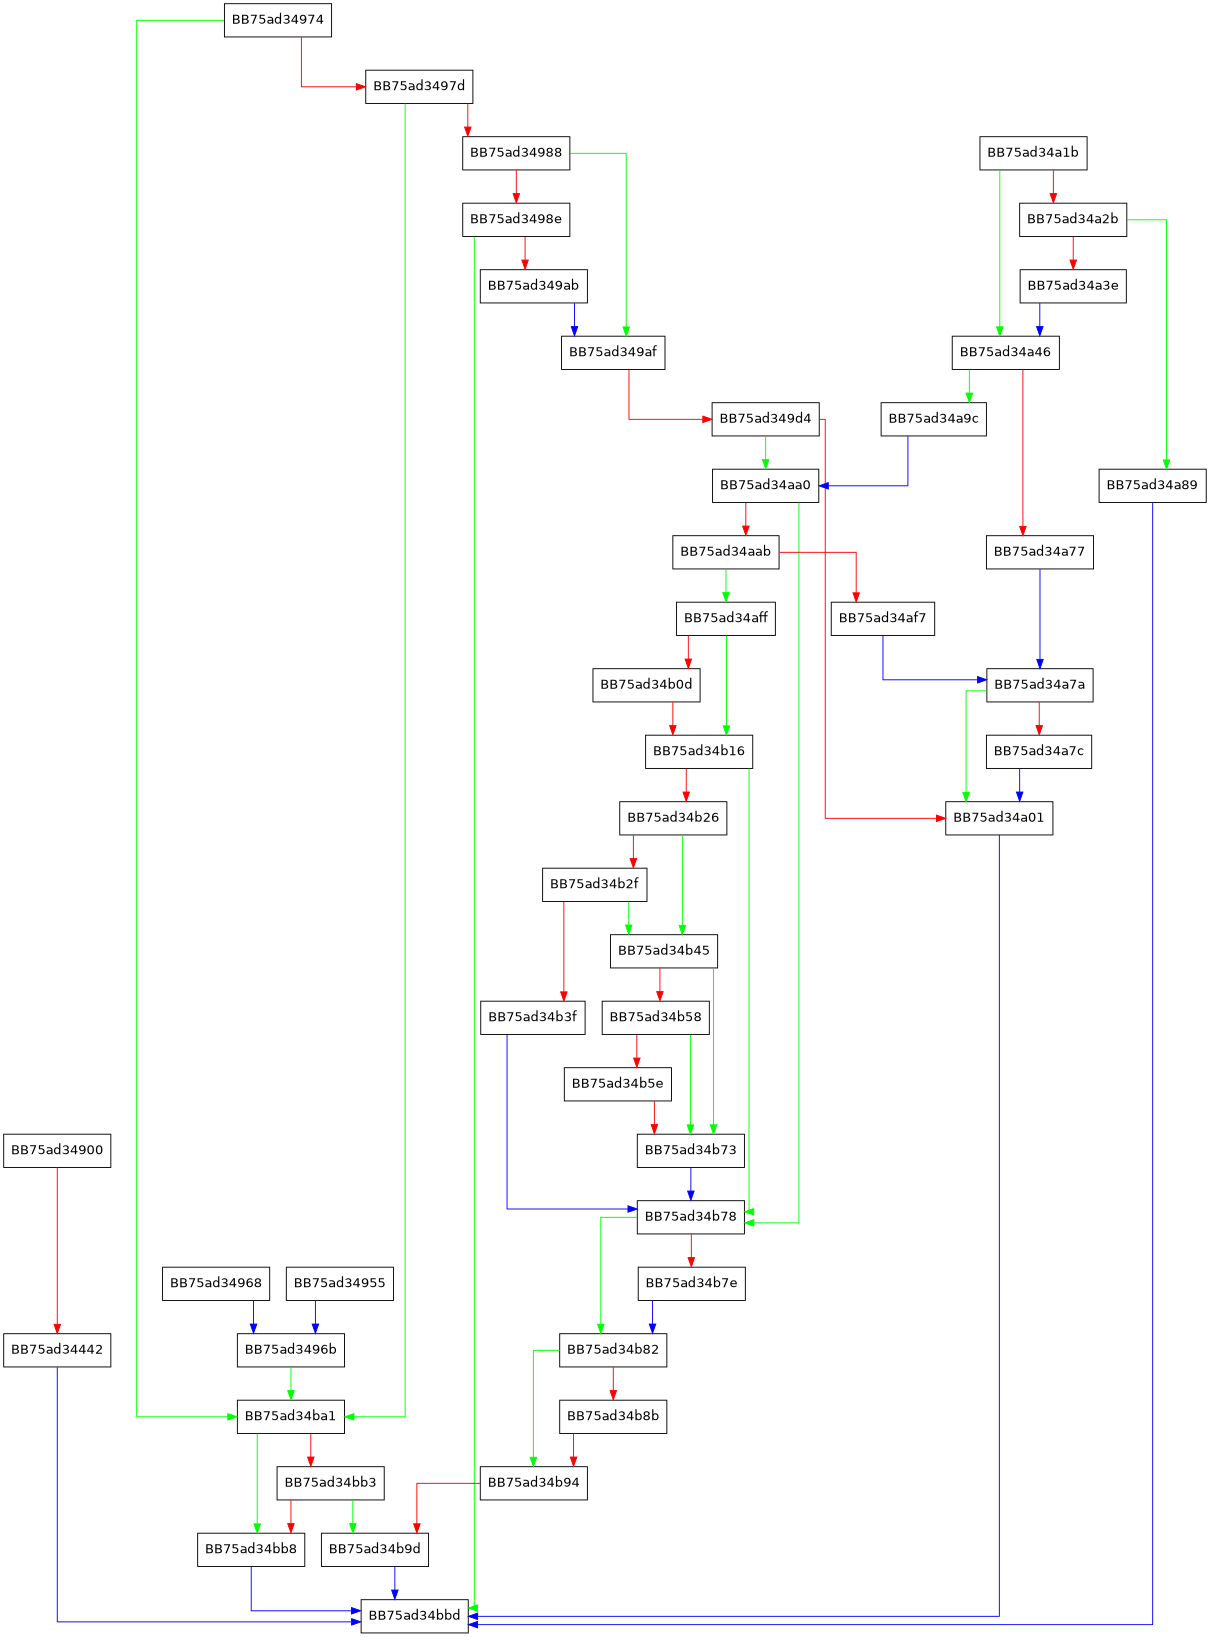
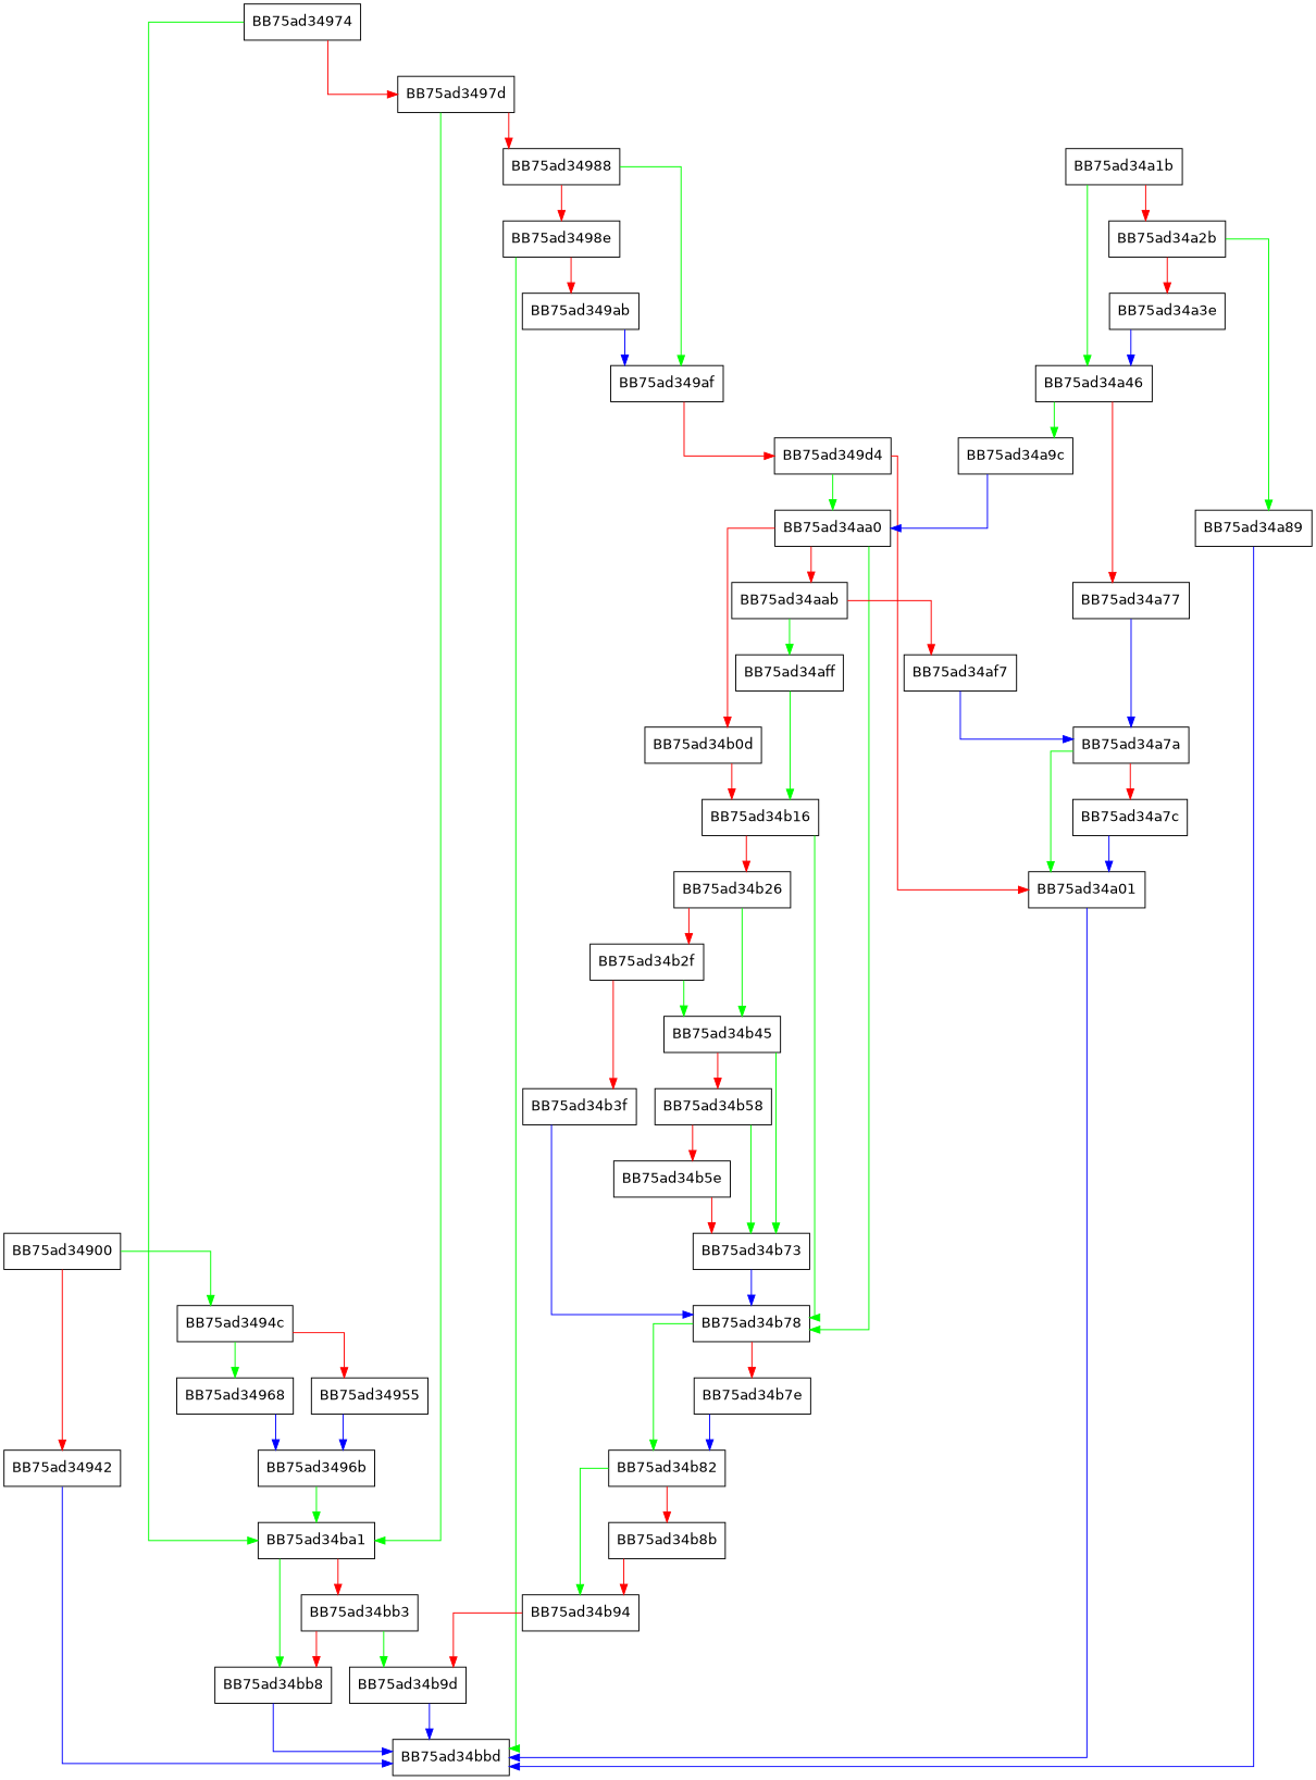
  digraph {
    fontname="DejaVu Sans"
    splines=ortho
    node [fontname="DejaVu Sans" shape=box]
    edge [color=red fontname="DejaVu Sans"]
    BB75ad34900
-   BB75ad34942 [label=BB75ad34442]
+   BB75ad3494c
+   BB75ad34942
    BB75ad34968
    BB75ad34955
    BB75ad34bbd
    BB75ad3496b
    BB75ad34ba1
    BB75ad34bb8
    BB75ad34bb3
    BB75ad34974
    BB75ad3497d
    BB75ad34b9d
    BB75ad34988
    BB75ad349af
    BB75ad3498e
    BB75ad349d4
    BB75ad349ab
    BB75ad34aa0
    BB75ad34a01
    BB75ad34a46
    BB75ad34a9c
    BB75ad34a77
    BB75ad34a1b
    BB75ad34a2b
    BB75ad34b78
    BB75ad34aab
    BB75ad34b82
    BB75ad34b7e
    BB75ad34aff
    BB75ad34af7
    BB75ad34a7a
    BB75ad34a89
    BB75ad34a3e
    BB75ad34a7c
    BB75ad34b94
    BB75ad34b8b
    BB75ad34b16
    BB75ad34b0d
    BB75ad34b26
    BB75ad34b45
    BB75ad34b2f
    BB75ad34b73
    BB75ad34b58
    BB75ad34b3f
    BB75ad34b5e
+   BB75ad34900 -> BB75ad3494c [color=green]
    BB75ad34900 -> BB75ad34942
+   BB75ad3494c -> BB75ad34968 [color=green]
+   BB75ad3494c -> BB75ad34955
    BB75ad34942 -> BB75ad34bbd [color=blue]
    BB75ad34968 -> BB75ad3496b [color=blue]
    BB75ad34955 -> BB75ad3496b [color=blue]
    BB75ad3496b -> BB75ad34ba1 [color=green]
    BB75ad34ba1 -> BB75ad34bb8 [color=green]
    BB75ad34ba1 -> BB75ad34bb3
    BB75ad34bb8 -> BB75ad34bbd [color=blue]
    BB75ad34bb3 -> BB75ad34bb8
    BB75ad34bb3 -> BB75ad34b9d [color=green]
    BB75ad34974 -> BB75ad34ba1 [color=green]
    BB75ad34974 -> BB75ad3497d
    BB75ad3497d -> BB75ad34ba1 [color=green]
    BB75ad3497d -> BB75ad34988
    BB75ad34b9d -> BB75ad34bbd [color=blue]
    BB75ad34988 -> BB75ad349af [color=green]
    BB75ad34988 -> BB75ad3498e
    BB75ad349af -> BB75ad349d4
    BB75ad3498e -> BB75ad34bbd [color=green]
    BB75ad3498e -> BB75ad349ab
    BB75ad349d4 -> BB75ad34aa0 [color=green]
    BB75ad349d4 -> BB75ad34a01
    BB75ad349ab -> BB75ad349af [color=blue]
    BB75ad34aa0 -> BB75ad34b78 [color=green]
    BB75ad34aa0 -> BB75ad34aab
    BB75ad34a01 -> BB75ad34bbd [color=blue]
    BB75ad34a46 -> BB75ad34a9c [color=green]
    BB75ad34a46 -> BB75ad34a77
    BB75ad34a9c -> BB75ad34aa0 [color=blue]
    BB75ad34a77 -> BB75ad34a7a [color=blue]
    BB75ad34a1b -> BB75ad34a46 [color=green]
    BB75ad34a1b -> BB75ad34a2b
    BB75ad34a2b -> BB75ad34a89 [color=green]
    BB75ad34a2b -> BB75ad34a3e
    BB75ad34b78 -> BB75ad34b82 [color=green]
    BB75ad34b78 -> BB75ad34b7e
    BB75ad34aab -> BB75ad34aff [color=green]
    BB75ad34aab -> BB75ad34af7
    BB75ad34b82 -> BB75ad34b94 [color=green]
    BB75ad34b82 -> BB75ad34b8b
    BB75ad34b7e -> BB75ad34b82 [color=blue]
    BB75ad34aff -> BB75ad34b16 [color=green]
-   BB75ad34aff -> BB75ad34b0d
+   BB75ad34aa0 -> BB75ad34b0d
    BB75ad34af7 -> BB75ad34a7a [color=blue]
    BB75ad34a7a -> BB75ad34a01 [color=green]
    BB75ad34a7a -> BB75ad34a7c
    BB75ad34a89 -> BB75ad34bbd [color=blue]
    BB75ad34a3e -> BB75ad34a46 [color=blue]
    BB75ad34a7c -> BB75ad34a01 [color=blue]
    BB75ad34b94 -> BB75ad34b9d
    BB75ad34b8b -> BB75ad34b94
    BB75ad34b16 -> BB75ad34b78 [color=green]
    BB75ad34b16 -> BB75ad34b26
    BB75ad34b0d -> BB75ad34b16
    BB75ad34b26 -> BB75ad34b45 [color=green]
    BB75ad34b26 -> BB75ad34b2f
    BB75ad34b45 -> BB75ad34b73 [color=green]
    BB75ad34b45 -> BB75ad34b58
    BB75ad34b2f -> BB75ad34b45 [color=green]
    BB75ad34b2f -> BB75ad34b3f
    BB75ad34b73 -> BB75ad34b78 [color=blue]
    BB75ad34b58 -> BB75ad34b73 [color=green]
    BB75ad34b58 -> BB75ad34b5e
    BB75ad34b3f -> BB75ad34b78 [color=blue]
    BB75ad34b5e -> BB75ad34b73
  }
